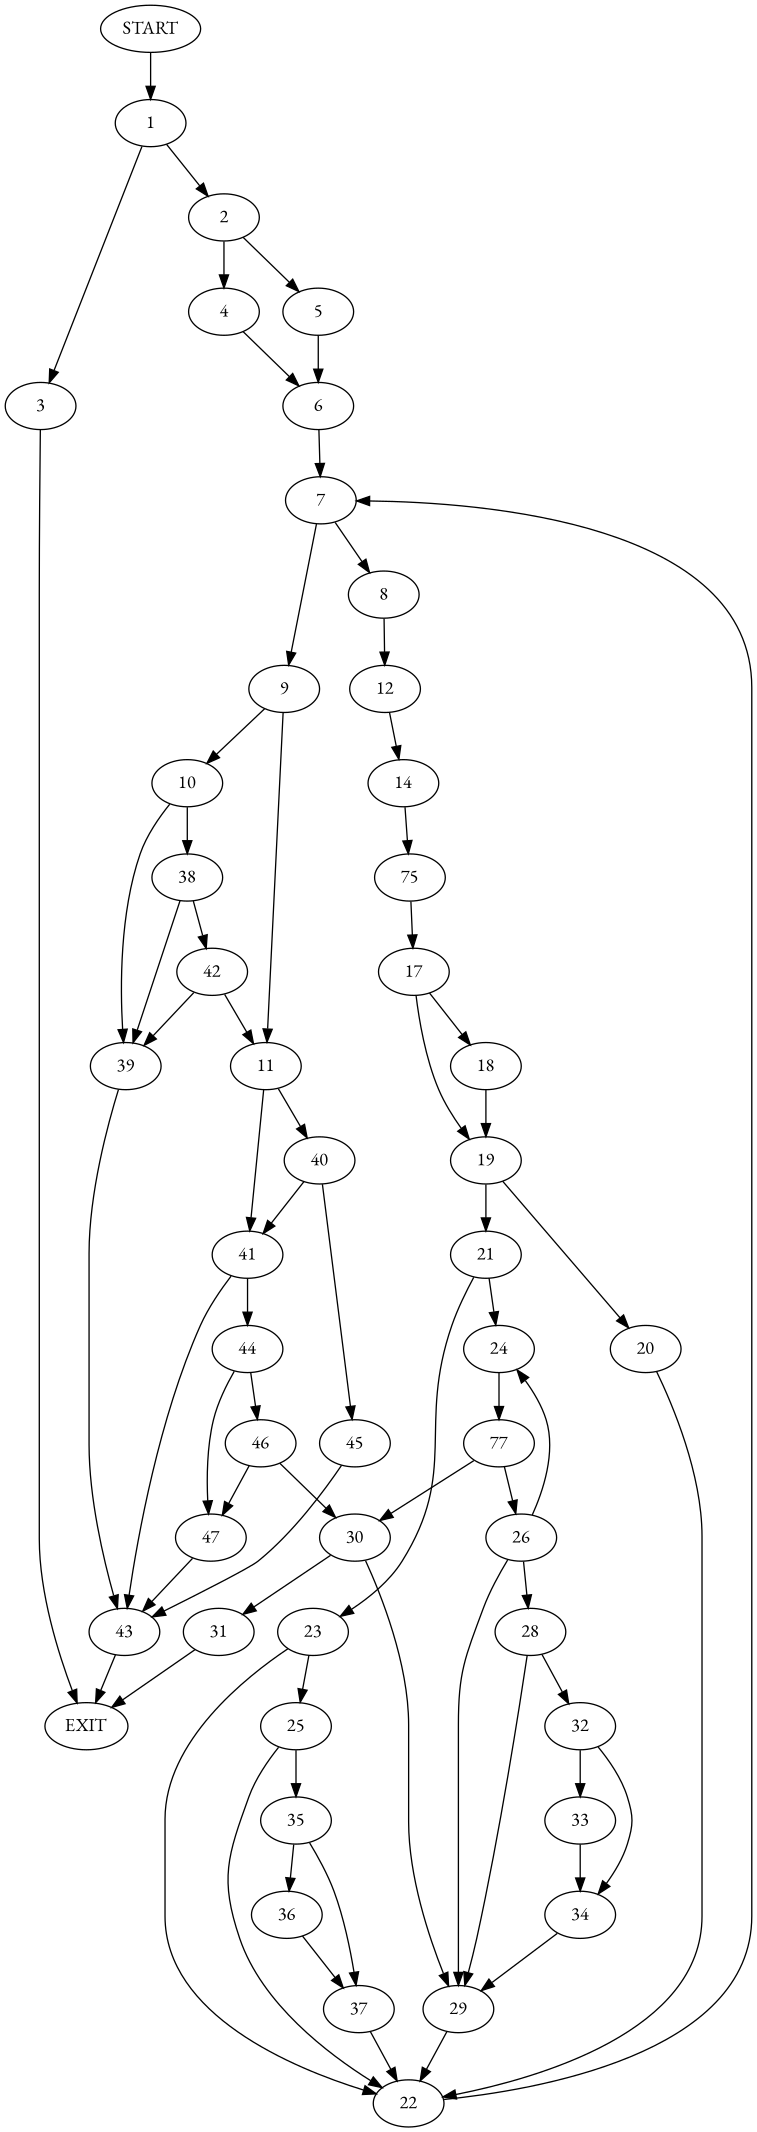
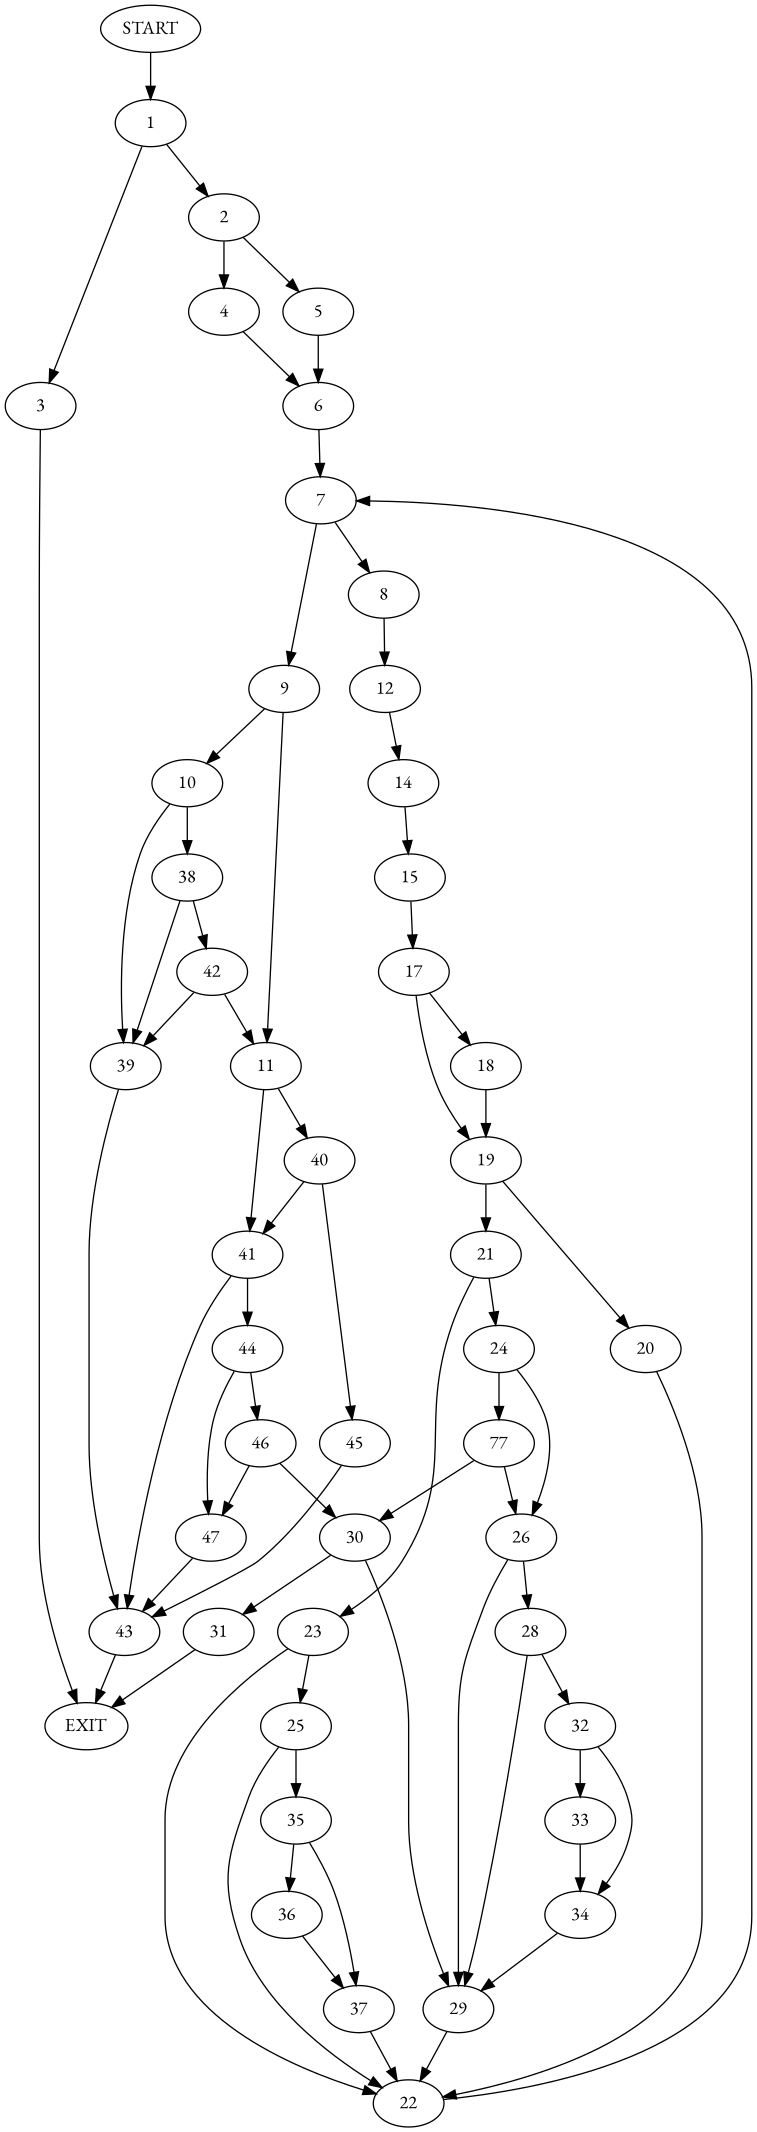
  digraph {
    fontname="EB Garamond"
    node [fontname="EB Garamond"]
    edge [fontname="EB Garamond"]
    n1 [label=START]
    1
    2
    3
    n5 [label=EXIT]
    4
    5
    6
    7
    8
    9
    12
    10
    11
    14
    38
    39
    40
    41
    42
    43
    45
    44
-   15 [label=75]
+   15
    17
    18
    19
    20
    21
    22
    23
    24
    25
    26
    n35 [label=77]
    35
    28
    29
    30
    36
    37
    32
    31
    33
    34
    46
    47
    n1 -> 1
    1 -> 2
    1 -> 3
    2 -> 4
    2 -> 5
    3 -> n5
    4 -> 6
    5 -> 6
    6 -> 7
    7 -> 8
    7 -> 9
    8 -> 12
    9 -> 10
    9 -> 11
    12 -> 14
    10 -> 38
    10 -> 39
    11 -> 40
    11 -> 41
    14 -> 15
    38 -> 39
    38 -> 42
    39 -> 43
    40 -> 41
    40 -> 45
    41 -> 43
    41 -> 44
    42 -> 11
    42 -> 39
    43 -> n5
    45 -> 43
    44 -> 46
    44 -> 47
    15 -> 17
    17 -> 18
    17 -> 19
    18 -> 19
    19 -> 20
    19 -> 21
    20 -> 22
    21 -> 23
    21 -> 24
    22 -> 7
    23 -> 22
    23 -> 25
-   26 -> 24
+   24 -> 26
    24 -> n35
    25 -> 22
    25 -> 35
    26 -> 28
    26 -> 29
    n35 -> 26
    n35 -> 30
    35 -> 36
    35 -> 37
    28 -> 29
    28 -> 32
    29 -> 22
    30 -> 29
    30 -> 31
    36 -> 37
    37 -> 22
    32 -> 33
    32 -> 34
    31 -> n5
    33 -> 34
    34 -> 29
    46 -> 30
    46 -> 47
    47 -> 43
  }
